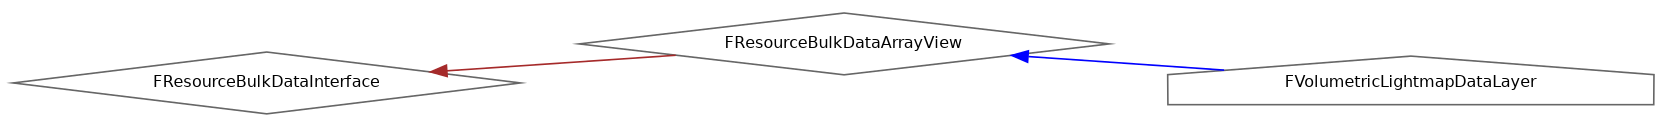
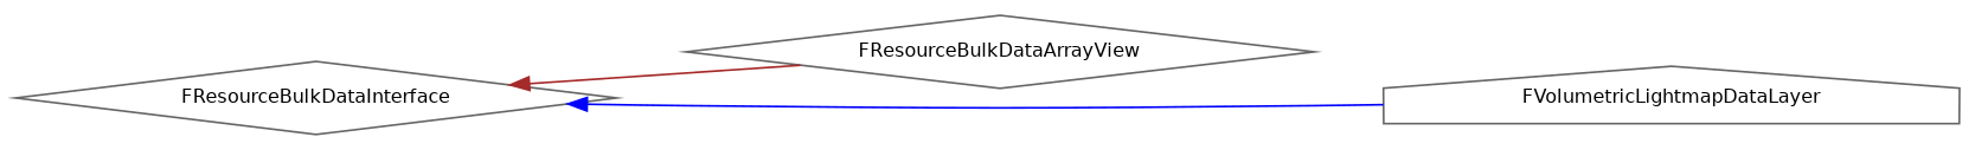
  digraph {
    rankdir=LR
    node [color=grey40 fillcolor=white fontname=Helvetica fontsize=10 shape=diamond style=filled]
    edge [dir=back fontname=Helvetica fontsize=10 labelfontname=Helvetica labelfontsize=10 style=solid]
    n1 [height=0.2 label=FResourceBulkDataInterface width=0.4]
    n2 [height=0.2 label=FResourceBulkDataArrayView width=0.4]
    n3 [height=0.2 label=FVolumetricLightmapDataLayer shape=house width=0.4]
    n1 -> n2 [color=brown]
-   n2 -> n3 [color=blue]
+   n1 -> n3 [color=blue]
  }
